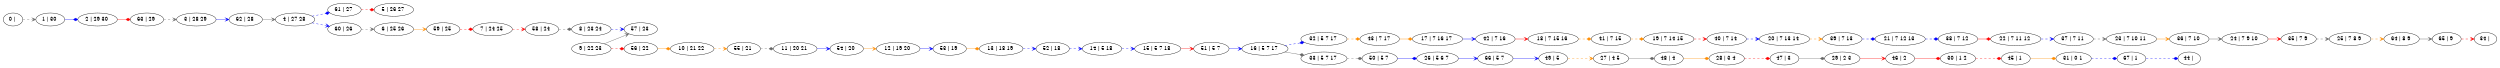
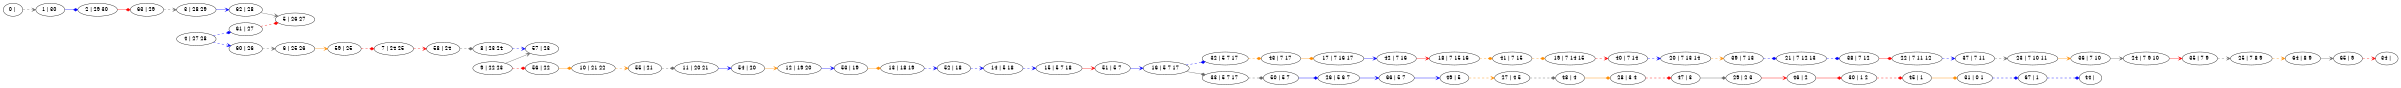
  digraph {
    rankdir=LR
    edge [arrowhead=vee color=blue style=dashed]
    n1 [label="0 | "]
    n2 [label="1 | 30 "]
    n3 [label="2 | 29 30 "]
    n4 [label="63 | 29 "]
    n5 [label="3 | 28 29 "]
    n6 [label="62 | 28 "]
    n7 [label="4 | 27 28 "]
    n8 [label="61 | 27 "]
    n9 [label="60 | 26 "]
    n10 [label="5 | 26 27 "]
    n11 [label="6 | 25 26 "]
    n12 [label="59 | 25 "]
    n13 [label="7 | 24 25 "]
    n14 [label="58 | 24 "]
    n15 [label="8 | 23 24 "]
    n16 [label="57 | 23 "]
    n17 [label="9 | 22 23 "]
    n18 [label="56 | 22 "]
    n19 [label="10 | 21 22 "]
    n20 [label="55 | 21 "]
    n21 [label="11 | 20 21 "]
    n22 [label="54 | 20 "]
    n23 [label="12 | 19 20 "]
    n24 [label="53 | 19 "]
    n25 [label="13 | 18 19 "]
    n26 [label="52 | 18 "]
    n27 [label="14 | 5 18 "]
    n28 [label="15 | 5 7 18 "]
    n29 [label="51 | 5 7 "]
    n30 [label="16 | 5 7 17 "]
    n31 [label="32 | 5 7 17 "]
    n32 [label="33 | 5 7 17 "]
    n33 [label="43 | 7 17 "]
    n34 [label="50 | 5 7 "]
    n35 [label="17 | 7 16 17 "]
    n36 [label="42 | 7 16 "]
    n37 [label="18 | 7 15 16 "]
    n38 [label="41 | 7 15 "]
    n39 [label="19 | 7 14 15 "]
    n40 [label="40 | 7 14 "]
    n41 [label="20 | 7 13 14 "]
    n42 [label="39 | 7 13 "]
    n43 [label="21 | 7 12 13 "]
    n44 [label="38 | 7 12 "]
    n45 [label="22 | 7 11 12 "]
    n46 [label="37 | 7 11 "]
    n47 [label="23 | 7 10 11 "]
    n48 [label="36 | 7 10 "]
    n49 [label="24 | 7 9 10 "]
    n50 [label="35 | 7 9 "]
    n51 [label="25 | 7 8 9 "]
    n52 [label="64 | 8 9 "]
    n53 [label="65 | 9 "]
    n54 [label="26 | 5 6 7 "]
    n55 [label="66 | 5 7 "]
    n56 [label="49 | 5 "]
    n57 [label="27 | 4 5 "]
    n58 [label="48 | 4 "]
    n59 [label="28 | 3 4 "]
    n60 [label="47 | 3 "]
    n61 [label="29 | 2 3 "]
    n62 [label="46 | 2 "]
    n63 [label="30 | 1 2 "]
    n64 [label="45 | 1 "]
    n65 [label="31 | 0 1 "]
    n66 [label="67 | 1 "]
    n67 [label="44 | "]
    n68 [label="34 | "]
    n1 -> n2 [color=gray40]
    n2 -> n3 [arrowhead=diamond style=solid]
    n3 -> n4 [arrowhead=diamond color=red style=solid]
    n4 -> n5 [color=gray40]
    n5 -> n6 [style=solid]
-   n6 -> n7 [color=gray40 style=solid]
+   n6 -> n10 [color=gray40 style=solid]
    n7 -> n8 [arrowhead=diamond]
    n7 -> n9
    n8 -> n10 [arrowhead=diamond color=red]
    n9 -> n11 [color=gray40]
    n11 -> n12 [color=darkorange style=solid]
    n12 -> n13 [arrowhead=diamond color=red]
    n13 -> n14 [color=red]
    n14 -> n15 [arrowhead=diamond color=gray40]
    n15 -> n16
    n17 -> n16 [color=gray40 style=solid]
    n17 -> n18 [arrowhead=diamond color=red]
    n18 -> n19 [arrowhead=diamond color=darkorange style=solid]
    n19 -> n20 [color=darkorange]
    n20 -> n21 [arrowhead=diamond color=gray40]
    n21 -> n22 [style=solid]
    n22 -> n23 [color=darkorange style=solid]
    n23 -> n24 [style=solid]
    n24 -> n25 [arrowhead=diamond color=darkorange style=solid]
    n25 -> n26
    n26 -> n27
    n27 -> n28
    n28 -> n29 [color=red style=solid]
    n29 -> n30 [style=solid]
    n30 -> n31 [arrowhead=diamond]
    n30 -> n32 [arrowhead=diamond color=gray40 style=solid]
    n31 -> n33 [arrowhead=diamond color=darkorange]
    n32 -> n34 [arrowhead=diamond color=gray40]
    n33 -> n35 [arrowhead=diamond color=darkorange style=solid]
    n34 -> n54 [arrowhead=diamond style=solid]
    n35 -> n36 [style=solid]
    n36 -> n37 [color=red style=solid]
    n37 -> n38 [arrowhead=diamond color=darkorange]
    n38 -> n39 [arrowhead=diamond color=darkorange]
    n39 -> n40 [color=red]
    n40 -> n41
    n41 -> n42 [color=darkorange]
    n42 -> n43 [arrowhead=diamond]
    n43 -> n44 [arrowhead=diamond]
    n44 -> n45 [arrowhead=diamond color=red style=solid]
    n45 -> n46
    n46 -> n47 [color=gray40]
    n47 -> n48 [color=darkorange style=solid]
    n48 -> n49 [color=gray40 style=solid]
    n49 -> n50 [color=red style=solid]
    n50 -> n51 [color=gray40]
    n51 -> n52 [color=darkorange]
    n52 -> n53 [color=gray40 style=solid]
    n53 -> n68 [color=red]
    n54 -> n55 [style=solid]
    n55 -> n56 [style=solid]
    n56 -> n57 [color=darkorange]
-   n57 -> n58 [arrowhead=diamond color=gray40 style=solid]
+   n57 -> n58 [arrowhead=diamond color=gray40]
    n58 -> n59 [arrowhead=diamond color=darkorange style=solid]
    n59 -> n60 [arrowhead=diamond color=red]
    n60 -> n61 [arrowhead=diamond color=gray40 style=solid]
    n61 -> n62 [color=red style=solid]
    n62 -> n63 [arrowhead=diamond color=red style=solid]
    n63 -> n64 [arrowhead=diamond color=red]
    n64 -> n65 [arrowhead=diamond color=darkorange style=solid]
    n65 -> n66 [arrowhead=diamond]
    n66 -> n67 [arrowhead=diamond]
  }
